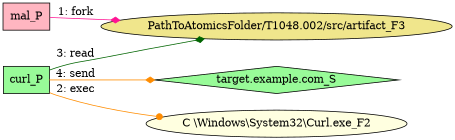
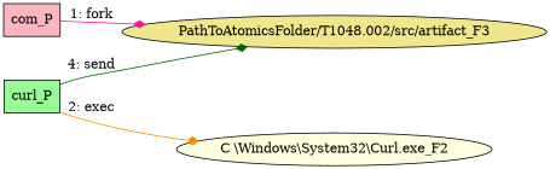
  digraph {
    engine=neato
    fixedsize=false
    fontname="DejaVu Serif"
    fontsize=10
    nodesep=0.3
    rankdir=LR
    ranksep=0
    splines=true
    node [fillcolor=palegreen fontname="DejaVu Serif" node_type=Process shape=box style=filled]
    edge [arrowhead=diamond color=darkorange fontname="DejaVu Serif"]
-   mal_P [fillcolor=lightpink]
+   mal_P [fillcolor=lightpink label=com_P]
    "PathToAtomicsFolder/T1048.002/src/artifact_F3" [fillcolor=khaki node_type=File shape=ellipse]
-   "target.example.com_S" [node_type=Socket shape=diamond]
    curl_P
    "C \\Windows\\System32\\Curl.exe_F2" [fillcolor=lightyellow node_type=File shape=ellipse]
    mal_P -> "PathToAtomicsFolder/T1048.002/src/artifact_F3" [color=deeppink label="1: fork"]
-   curl_P -> "PathToAtomicsFolder/T1048.002/src/artifact_F3" [color=darkgreen label="3: read"]
-   curl_P -> "target.example.com_S" [label="4: send"]
+   curl_P -> "PathToAtomicsFolder/T1048.002/src/artifact_F3" [color=darkgreen label="4: send"]
    curl_P -> "C \\Windows\\System32\\Curl.exe_F2" [arrowhead=dot label="2: exec"]
  }
